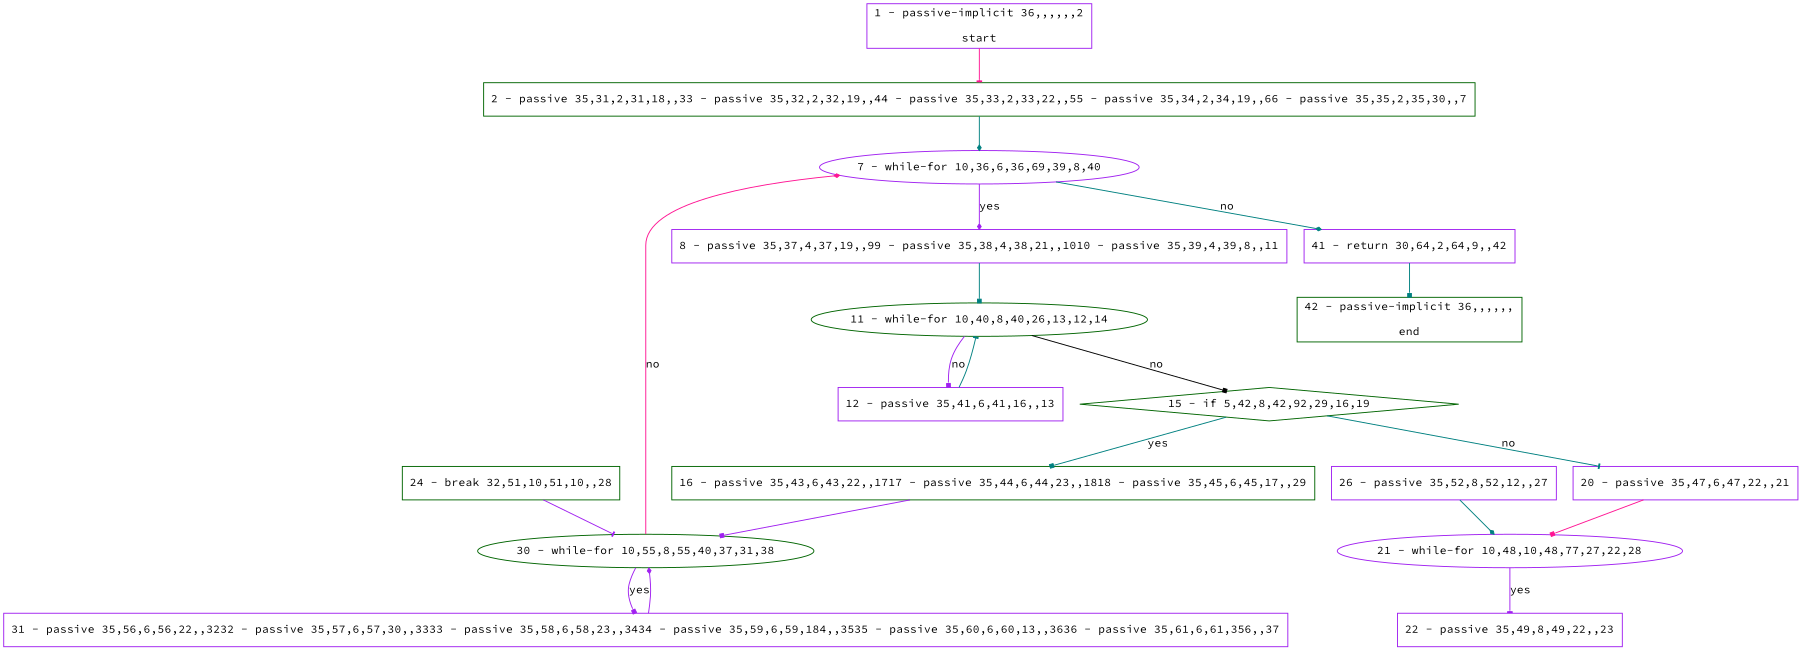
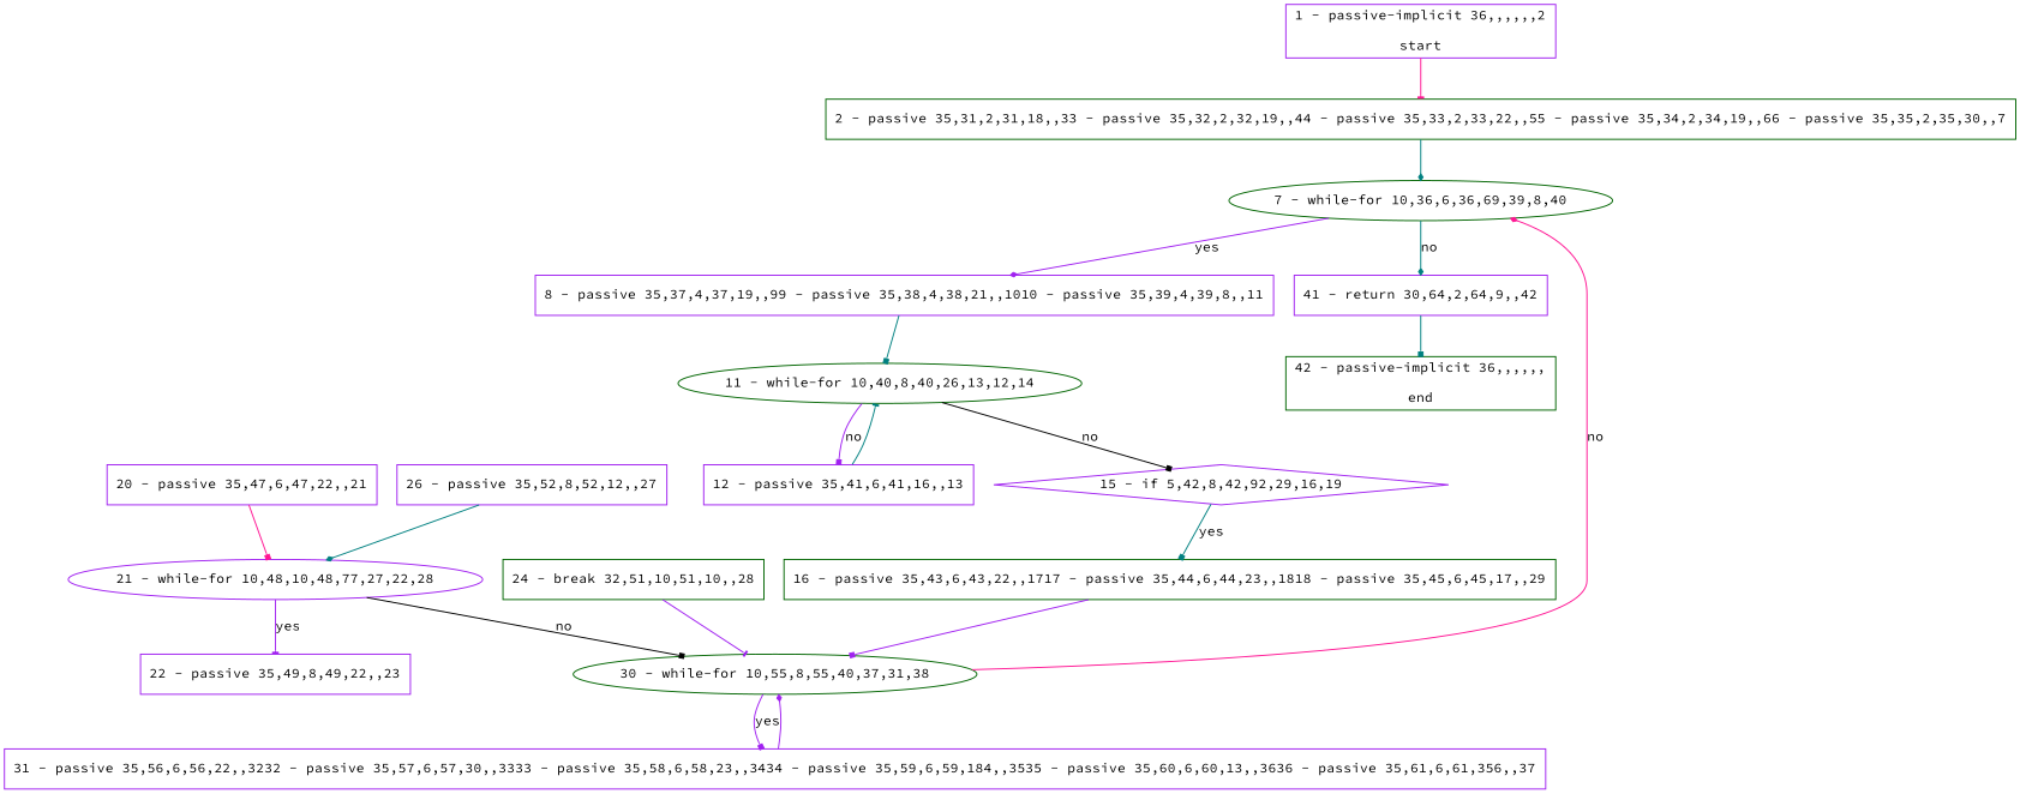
  digraph {
    bgcolor=white
    compound=true
    fillcolor="#FFFFCC"
    fontname="Source Code Pro"
    fontsize=12
    pack=true
    packmode=clust
    style="rounded,filled"
    node [color=purple compound=true fillcolor="#ffffff" fixedsize=false fontname="Source Code Pro" fontsize=12 node_initialized=no shape=box style=filled]
    edge [arrowhead=box arrowsize=0.5 arrowtail=none color=teal compound=true dir=forward fontcolor=black fontname="Source Code Pro" fontsize=12]
    n1 [color=darkgreen label="2 - passive 35,31,2,31,18,,33 - passive 35,32,2,32,19,,44 - passive 35,33,2,33,22,,55 - passive 35,34,2,34,19,,66 - passive 35,35,2,35,30,,7"]
-   n2 [label="7 - while-for 10,36,6,36,69,39,8,40" shape=oval]
+   n2 [color=darkgreen label="7 - while-for 10,36,6,36,69,39,8,40" shape=oval]
    n3 [label="8 - passive 35,37,4,37,19,,99 - passive 35,38,4,38,21,,1010 - passive 35,39,4,39,8,,11"]
    n4 [label="41 - return 30,64,2,64,9,,42"]
    n5 [label="1 - passive-implicit 36,,,,,,2\n\nstart"]
    n6 [color=darkgreen label="11 - while-for 10,40,8,40,26,13,12,14" shape=oval]
    n7 [color=darkgreen label="42 - passive-implicit 36,,,,,,\n\nend"]
    n8 [label="12 - passive 35,41,6,41,16,,13"]
-   n9 [color=darkgreen label="15 - if 5,42,8,42,92,29,16,19" shape=diamond]
+   n9 [label="15 - if 5,42,8,42,92,29,16,19" shape=diamond]
    n10 [color=darkgreen label="16 - passive 35,43,6,43,22,,1717 - passive 35,44,6,44,23,,1818 - passive 35,45,6,45,17,,29"]
    n11 [label="20 - passive 35,47,6,47,22,,21"]
    n12 [color=darkgreen label="30 - while-for 10,55,8,55,40,37,31,38" shape=oval]
    n13 [label="21 - while-for 10,48,10,48,77,27,22,28" shape=oval]
    n14 [label="31 - passive 35,56,6,56,22,,3232 - passive 35,57,6,57,30,,3333 - passive 35,58,6,58,23,,3434 - passive 35,59,6,59,184,,3535 - passive 35,60,6,60,13,,3636 - passive 35,61,6,61,356,,37"]
    n15 [label="22 - passive 35,49,8,49,22,,23"]
    n16 [color=darkgreen label="24 - break 32,51,10,51,10,,28"]
    n17 [label="26 - passive 35,52,8,52,12,,27"]
    n1 -> n2 [arrowhead=diamond]
    n2 -> n3 [arrowhead=diamond color=purple label=yes]
    n2 -> n4 [arrowhead=diamond label=no]
    n3 -> n6
    n4 -> n7
    n5 -> n1 [arrowhead=tee color=deeppink]
    n6 -> n8 [color=purple label=no]
    n6 -> n9 [color=black label=no]
    n8 -> n6 [arrowhead=tee]
    n9 -> n10 [label=yes]
-   n9 -> n11 [arrowhead=tee label=no]
    n10 -> n12 [color=purple]
    n11 -> n13 [color=deeppink]
    n12 -> n2 [arrowhead=diamond color=deeppink label=no]
    n12 -> n14 [color=purple label=yes]
+   n13 -> n12 [color=black label=no]
    n13 -> n15 [arrowhead=tee color=purple label=yes]
    n14 -> n12 [arrowhead=diamond color=purple]
    n16 -> n12 [arrowhead=tee color=purple]
    n17 -> n13 [arrowhead=diamond]
  }
